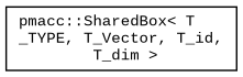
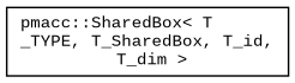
  digraph {
    rankdir=LR
    fontname="Liberation Mono"
-   n1 [color=black fillcolor=white fontname="Liberation Mono" fontsize=10 height=0.2 label="pmacc::SharedBox\< T\l_TYPE, T_Vector, T_id,\l T_dim \>" shape=record style=filled width=0.4]
+   n1 [color=black fillcolor=white fontname="Liberation Mono" fontsize=10 height=0.2 label="pmacc::SharedBox\< T\l_TYPE, T_SharedBox, T_id,\l T_dim \>" shape=record style=filled width=0.4]
  }
